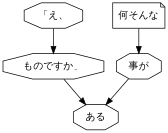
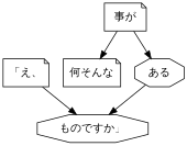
  digraph {
    fontname=Ubuntu
    node [fontname=Ubuntu shape=octagon]
    edge [fontname=Ubuntu]
-   n1 [label="「え、"]
+   n1 [label="「え、" shape=note]
    n2 [label="ものですか」"]
    n3 [label="何そんな" shape=note]
-   n4 [label="事が"]
+   n4 [label="事が" shape=note]
    n5 [label="ある"]
    n1 -> n2
-   n3 -> n4
+   n4 -> n3
    n4 -> n5
-   n2 -> n5
+   n5 -> n2
  }
